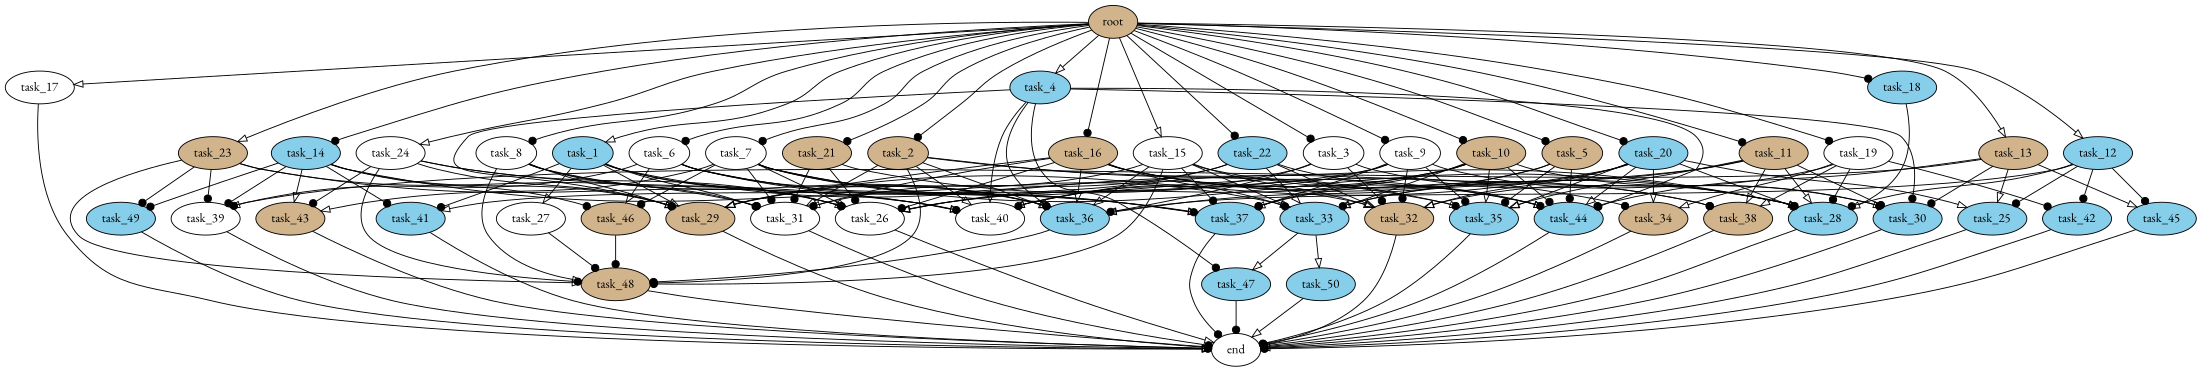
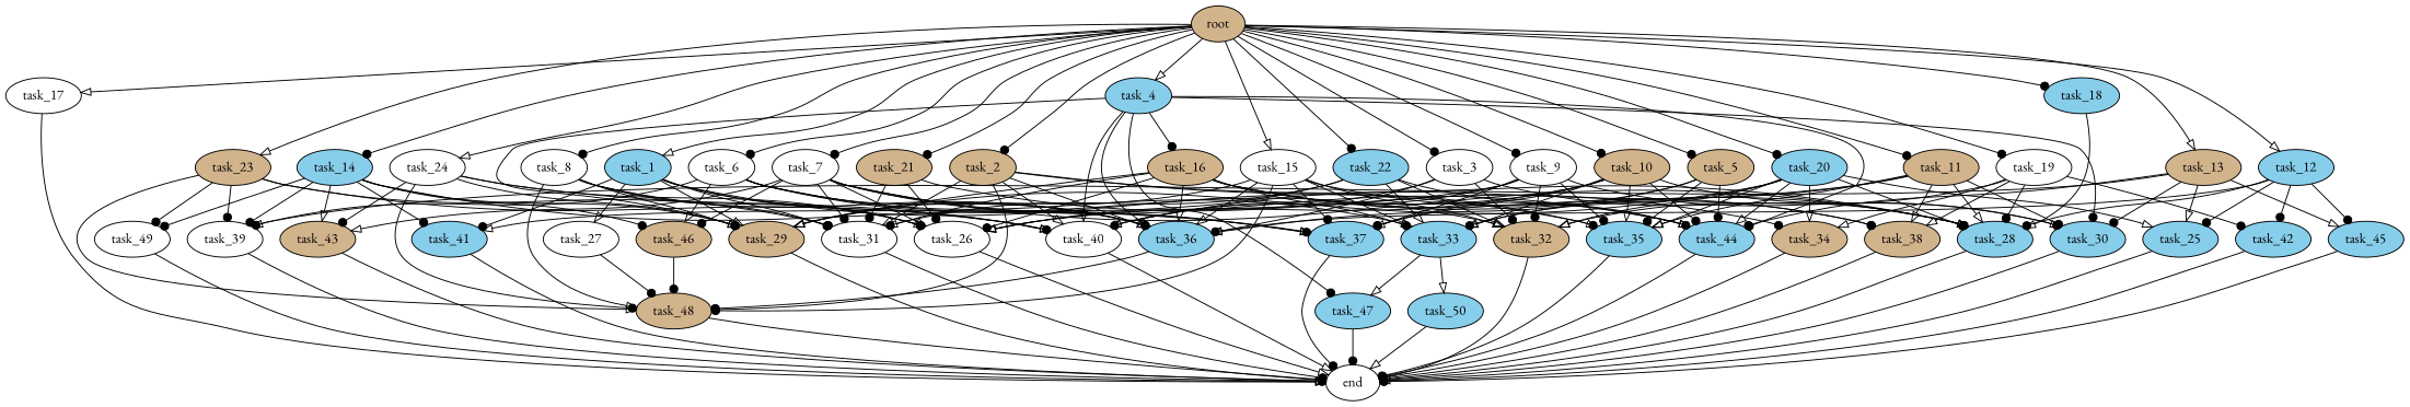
  digraph {
    fontname="EB Garamond"
    node [fillcolor=skyblue fontname="EB Garamond" style=filled]
    edge [arrowhead=dot fontname="EB Garamond"]
    root [fillcolor=tan]
    task_1
    task_2 [fillcolor=tan]
    task_3 [fillcolor=white]
    task_4
    task_5 [fillcolor=tan]
    task_6 [fillcolor=white]
    task_7 [fillcolor=white]
    task_8 [fillcolor=white]
    task_9 [fillcolor=white]
    task_10 [fillcolor=tan]
    task_11 [fillcolor=tan]
    task_12
    task_13 [fillcolor=tan]
    task_14
    task_15 [fillcolor=white]
    task_16 [fillcolor=tan]
    task_17 [fillcolor=white]
    task_18
    task_19 [fillcolor=white]
    task_20
    task_21 [fillcolor=tan]
    task_22
    task_23 [fillcolor=tan]
    task_24 [fillcolor=white]
    task_26 [fillcolor=white]
    task_27 [fillcolor=white]
    task_29 [fillcolor=tan]
    task_31 [fillcolor=white]
    task_35
    task_40 [fillcolor=white]
    task_41
    task_28
    task_36
    task_48 [fillcolor=tan]
    task_32 [fillcolor=tan]
    task_30
    task_44
    task_47
    task_37
    task_33
    task_39 [fillcolor=white]
    task_46 [fillcolor=tan]
    task_43 [fillcolor=tan]
    task_38 [fillcolor=tan]
    task_25
    task_42
    task_45
-   task_49
+   task_49 [fillcolor=white]
    end [fillcolor=white]
    task_34 [fillcolor=tan]
    task_50
    root -> task_1 [arrowhead=onormal]
    root -> task_2
    root -> task_3
    root -> task_4 [arrowhead=onormal]
    root -> task_5
    root -> task_6
    root -> task_7
    root -> task_8
    root -> task_9
    root -> task_10
    root -> task_11
    root -> task_12 [arrowhead=onormal]
    root -> task_13 [arrowhead=onormal]
    root -> task_14
    root -> task_15 [arrowhead=onormal]
-   root -> task_16
+   task_4 -> task_16
    root -> task_17 [arrowhead=onormal]
    root -> task_18
    root -> task_19
    root -> task_20
    root -> task_21
    root -> task_22
    root -> task_23 [arrowhead=onormal]
    root -> task_24 [arrowhead=onormal]
    task_1 -> task_26
    task_1 -> task_27 [arrowhead=onormal]
    task_1 -> task_29 [arrowhead=onormal]
    task_1 -> task_31
    task_1 -> task_35
    task_1 -> task_40 [arrowhead=onormal]
    task_1 -> task_41
    task_2 -> task_31 [arrowhead=onormal]
    task_2 -> task_35 [arrowhead=onormal]
    task_2 -> task_40 [arrowhead=onormal]
    task_2 -> task_28
    task_2 -> task_36 [arrowhead=onormal]
    task_2 -> task_48
    task_3 -> task_26 [arrowhead=onormal]
    task_3 -> task_28 [arrowhead=onormal]
    task_3 -> task_36
    task_3 -> task_32
    task_4 -> task_29
    task_4 -> task_40 [arrowhead=onormal]
    task_4 -> task_36 [arrowhead=onormal]
    task_4 -> task_30
    task_4 -> task_44
    task_4 -> task_47
    task_5 -> task_35
    task_5 -> task_36 [arrowhead=onormal]
    task_5 -> task_44
    task_5 -> task_37
    task_6 -> task_36
    task_6 -> task_32 [arrowhead=onormal]
    task_6 -> task_37
    task_6 -> task_33 [arrowhead=onormal]
    task_6 -> task_39 [arrowhead=onormal]
    task_6 -> task_46 [arrowhead=onormal]
    task_7 -> task_26 [arrowhead=onormal]
    task_7 -> task_31
    task_7 -> task_28 [arrowhead=onormal]
    task_7 -> task_36 [arrowhead=onormal]
    task_7 -> task_44
    task_7 -> task_37 [arrowhead=onormal]
    task_7 -> task_46
    task_7 -> task_43 [arrowhead=onormal]
    task_8 -> task_26 [arrowhead=onormal]
    task_8 -> task_29 [arrowhead=onormal]
    task_8 -> task_31
    task_8 -> task_36
    task_8 -> task_48 [arrowhead=onormal]
    task_9 -> task_35
    task_9 -> task_40 [arrowhead=onormal]
    task_9 -> task_41 [arrowhead=onormal]
    task_9 -> task_32
    task_9 -> task_30
    task_9 -> task_37 [arrowhead=onormal]
    task_10 -> task_26 [arrowhead=onormal]
    task_10 -> task_35 [arrowhead=onormal]
    task_10 -> task_40
    task_10 -> task_30 [arrowhead=onormal]
    task_10 -> task_44
    task_10 -> task_37
    task_10 -> task_33 [arrowhead=onormal]
    task_11 -> task_35 [arrowhead=onormal]
    task_11 -> task_40 [arrowhead=onormal]
    task_11 -> task_28 [arrowhead=onormal]
    task_11 -> task_30
    task_11 -> task_33
    task_11 -> task_38 [arrowhead=onormal]
    task_12 -> task_28
    task_12 -> task_36 [arrowhead=onormal]
    task_12 -> task_25
    task_12 -> task_42
    task_12 -> task_45
    task_13 -> task_30
    task_13 -> task_44
    task_13 -> task_39
    task_13 -> task_25 [arrowhead=onormal]
    task_13 -> task_45 [arrowhead=onormal]
    task_14 -> task_29
    task_14 -> task_41
    task_14 -> task_37 [arrowhead=onormal]
    task_14 -> task_39
    task_14 -> task_46
    task_14 -> task_43 [arrowhead=onormal]
    task_14 -> task_49
    task_15 -> task_29 [arrowhead=onormal]
    task_15 -> task_36 [arrowhead=onormal]
    task_15 -> task_48
    task_15 -> task_32 [arrowhead=onormal]
    task_15 -> task_37
    task_15 -> task_33 [arrowhead=onormal]
    task_15 -> task_38
    task_16 -> task_26
    task_16 -> task_29 [arrowhead=onormal]
    task_16 -> task_31 [arrowhead=onormal]
    task_16 -> task_28 [arrowhead=onormal]
    task_16 -> task_36 [arrowhead=onormal]
    task_16 -> task_44 [arrowhead=onormal]
    task_16 -> task_33
    task_16 -> task_38
    task_17 -> end [arrowhead=onormal]
    task_18 -> task_28 [arrowhead=onormal]
    task_19 -> task_28
    task_19 -> task_32 [arrowhead=onormal]
    task_19 -> task_38 [arrowhead=onormal]
    task_19 -> task_42
    task_19 -> task_34 [arrowhead=onormal]
    task_20 -> task_29 [arrowhead=onormal]
    task_20 -> task_35 [arrowhead=onormal]
    task_20 -> task_28
    task_20 -> task_32 [arrowhead=onormal]
    task_20 -> task_44 [arrowhead=onormal]
    task_20 -> task_33 [arrowhead=onormal]
    task_20 -> task_25 [arrowhead=onormal]
    task_20 -> task_34 [arrowhead=onormal]
    task_21 -> task_26
    task_21 -> task_31
    task_21 -> task_34
    task_22 -> task_26 [arrowhead=onormal]
    task_22 -> task_31
    task_22 -> task_32 [arrowhead=onormal]
    task_22 -> task_44 [arrowhead=onormal]
    task_22 -> task_33 [arrowhead=onormal]
    task_23 -> task_31
    task_23 -> task_40 [arrowhead=onormal]
    task_23 -> task_48 [arrowhead=onormal]
    task_23 -> task_39
    task_23 -> task_49
    task_24 -> task_26
    task_24 -> task_29 [arrowhead=onormal]
    task_24 -> task_40
    task_24 -> task_48
    task_24 -> task_43
    task_26 -> end [arrowhead=onormal]
    task_27 -> task_48
    task_29 -> end
    task_31 -> end
    task_35 -> end
+   task_40 -> end [arrowhead=onormal]
    task_41 -> end [arrowhead=onormal]
    task_28 -> end
    task_36 -> task_48
    task_48 -> end
    task_32 -> end
    task_30 -> end
    task_44 -> end
    task_47 -> end
    task_37 -> end
    task_33 -> task_47 [arrowhead=onormal]
    task_33 -> task_50 [arrowhead=onormal]
    task_39 -> end
    task_46 -> task_48
    task_43 -> end
    task_38 -> end [arrowhead=onormal]
    task_25 -> end [arrowhead=onormal]
    task_42 -> end
    task_45 -> end
    task_49 -> end [arrowhead=onormal]
    task_34 -> end
    task_50 -> end [arrowhead=onormal]
  }
